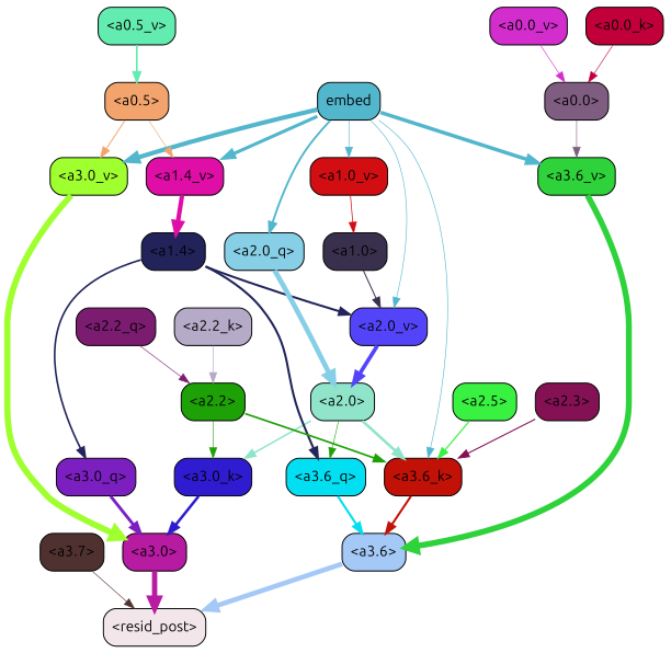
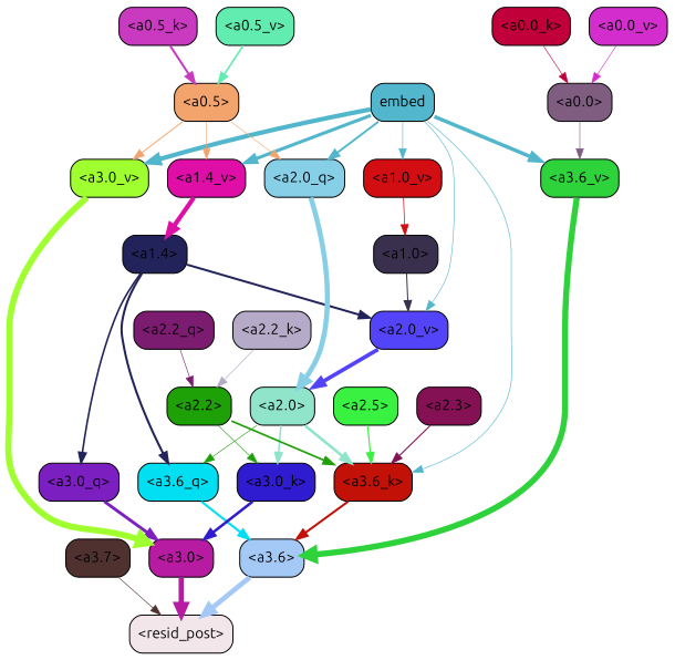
  strict digraph {
    fontname=Ubuntu
    splines=true
    node [color=black fontname=Ubuntu shape=box style="filled, rounded"]
    edge [color="#52b6cc" fontname=Ubuntu penwidth=0.6]
    "<a3.7>" [fillcolor="#4f3130"]
    "<resid_post>" [fillcolor="#f3e6eb"]
    "<a3.6>" [fillcolor="#a5c9f6"]
    "<a3.0>" [fillcolor="#b71ba1"]
    "<a3.6_q>" [fillcolor="#02dff2"]
    "<a3.0_q>" [fillcolor="#7c1fc1"]
    "<a3.6_k>" [fillcolor="#c21107"]
    "<a3.0_k>" [fillcolor="#2f1bd0"]
    "<a3.6_v>" [fillcolor="#2ed23a"]
    "<a3.0_v>" [fillcolor="#9fff2f"]
    "<a2.0>" [fillcolor="#8fe4ca"]
    "<a1.4>" [fillcolor="#21235a"]
    "<a2.0_v>" [fillcolor="#5444f9"]
    "<a2.5>" [fillcolor="#39f141"]
    "<a2.3>" [fillcolor="#851155"]
    "<a2.2>" [fillcolor="#1ea007"]
    embed [fillcolor="#52b6cc"]
    "<a2.0_q>" [fillcolor="#87cfe7"]
    "<a1.4_v>" [fillcolor="#de0ea6"]
    "<a1.0_v>" [fillcolor="#d30e13"]
    "<a1.0>" [fillcolor="#39304e"]
    "<a0.5>" [fillcolor="#f3a46d"]
    "<a0.0>" [fillcolor="#7f5d81"]
    "<a2.2_q>" [fillcolor="#7c1c71"]
    "<a2.2_k>" [fillcolor="#b5aac8"]
+   "<a0.5_k>" [fillcolor="#c93ac0"]
    "<a0.0_k>" [fillcolor="#c1003a"]
    "<a0.5_v>" [fillcolor="#63ecb0"]
    "<a0.0_v>" [fillcolor="#d32ecd"]
    "<a3.7>" -> "<resid_post>" [color="#4f3130"]
    "<a3.6>" -> "<resid_post>" [color="#a5c9f6" penwidth=4.748674273490906]
    "<a3.0>" -> "<resid_post>" [color="#b71ba1" penwidth=5.004031300544739]
    "<a3.6_q>" -> "<a3.6>" [color="#02dff2" penwidth=2.1656854450702667]
    "<a3.0_q>" -> "<a3.0>" [color="#7c1fc1" penwidth=2.95696559548378]
    "<a3.6_k>" -> "<a3.6>" [color="#c21107" penwidth=2.086437076330185]
    "<a3.0_k>" -> "<a3.0>" [color="#2f1bd0" penwidth=2.5988530814647675]
    "<a3.6_v>" -> "<a3.6>" [color="#2ed23a" penwidth=5.669987380504608]
    "<a3.0_v>" -> "<a3.0>" [color="#9fff2f" penwidth=5.9515902400016785]
    "<a2.0>" -> "<a3.6_q>" [color="#1ea007"]
    "<a2.0>" -> "<a3.6_k>" [color="#8fe4ca" penwidth=2.6423546075820923]
    "<a2.0>" -> "<a3.0_k>" [color="#8fe4ca" penwidth=1.5482127666473389]
    "<a1.4>" -> "<a3.6_q>" [color="#21235a" penwidth=2.1035547256469727]
    "<a1.4>" -> "<a3.0_q>" [color="#21235a" penwidth=1.6541699171066284]
    "<a1.4>" -> "<a2.0_v>" [color="#21235a" penwidth=2.048949420452118]
    "<a2.0_v>" -> "<a2.0>" [color="#5444f9" penwidth=3.76983106136322]
    "<a2.5>" -> "<a3.6_k>" [color="#39f141" penwidth=1.231603980064392]
    "<a2.3>" -> "<a3.6_k>" [color="#851155" penwidth=1.1117559671401978]
    "<a2.2>" -> "<a3.6_k>" [color="#1ea007" penwidth=1.7315057516098022]
    "<a2.2>" -> "<a3.0_k>" [color="#1ea007"]
    embed -> "<a3.6_k>" [penwidth=0.6229734420776367]
    embed -> "<a3.6_v>" [penwidth=3.56406831741333]
    embed -> "<a3.0_v>" [penwidth=4.293717980384827]
    embed -> "<a2.0_v>"
    embed -> "<a2.0_q>" [penwidth=1.9479764699935913]
    embed -> "<a1.4_v>" [penwidth=3.1658360958099365]
    embed -> "<a1.0_v>"
    "<a2.0_q>" -> "<a2.0>" [color="#87cfe7" penwidth=4.801594913005829]
    "<a1.4_v>" -> "<a1.4>" [color="#de0ea6" penwidth=4.295930981636047]
    "<a1.0_v>" -> "<a1.0>" [color="#d30e13" penwidth=0.7506231069564819]
    "<a1.0>" -> "<a2.0_v>" [color="#39304e" penwidth=1.0333166718482971]
    "<a0.5>" -> "<a3.0_v>" [color="#f3a46d" penwidth=0.9916514158248901]
+   "<a0.5>" -> "<a2.0_q>" [color="#f3a46d"]
    "<a0.5>" -> "<a1.4_v>" [color="#f3a46d"]
    "<a0.0>" -> "<a3.6_v>" [color="#7f5d81"]
    "<a2.2_q>" -> "<a2.2>" [color="#7c1c71" penwidth=0.6068362593650818]
    "<a2.2_k>" -> "<a2.2>" [color="#b5aac8" penwidth=0.6648573875427246]
+   "<a0.5_k>" -> "<a0.5>" [color="#c93ac0" penwidth=2.078277349472046]
    "<a0.0_k>" -> "<a0.0>" [color="#c1003a"]
    "<a0.5_v>" -> "<a0.5>" [color="#63ecb0" penwidth=1.6795680522918701]
    "<a0.0_v>" -> "<a0.0>" [color="#d32ecd"]
  }
